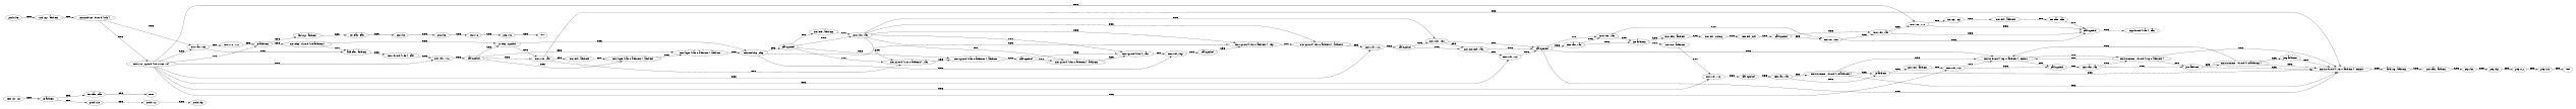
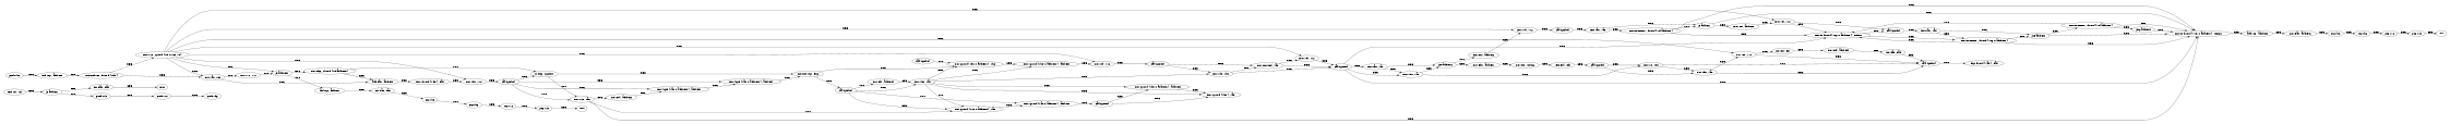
  digraph {
    rankdir=LR
    n1 [label="test rsi , rsi"]
    n2 [label="je address"]
    n3 [label="xor eax , eax"]
    n4 [label="push r13"]
    n5 [label=retn]
    n6 [label="push r12"]
    n7 [label="push rbp"]
    n8 [label="push rbx"]
    n9 [label="sub rsp , address"]
    n10 [label="movsxd rcx , dword [ rdx ]"]
    n11 [label="mov r12 , qword [ rsi + rcx * 8 ]"]
    n12 [label="mov rax , rcx"]
    n13 [label="je address"]
    n14 [label="mov rdx , r12"]
    n15 [label="mov rdi , r12"]
    n16 [label="mov rdi , r12"]
    n17 [label="mov rcx , r12"]
    n18 [label="mov rdi , r12"]
    n19 [label="mov rdi , r12"]
    n20 [label="test r12 , r12"]
    n21 [label="add eax , address"]
    n22 [label="add rsp , address"]
    n23 [label="mov ebp , dword [ rel address ]"]
    n24 [label="call symbol"]
    n25 [label="call symbol"]
    n26 [label="call symbol"]
    n27 [label="call symbol"]
    n28 [label="xor esi , esi"]
    n29 [label="call symbol"]
    n30 [label="movss dword [ rsp + address ] , xmm0"]
    n31 [label="call symbol"]
    n32 [label="mov dword [ rdx ] , eax"]
    n33 [label="xor eax , eax"]
    n34 [label="or ebp , symbol"]
    n35 [label="pop rbx"]
    n36 [label="mov r13 , rax"]
    n37 [label="movsxd rbp , ebp"]
    n38 [label="pop rbp"]
    n39 [label="pop r12"]
    n40 [label="pop r13"]
    n41 [label=retn]
    n42 [label="mov byte [ rax + address ] , address"]
    n43 [label="mov byte [ rax + address ] , address"]
    n44 [label="mov edi , address"]
    n45 [label="mov qword [ r13 + address ] , rax"]
    n46 [label="movss dword [ r13 + address ] , xmm0"]
    n47 [label="call symbol"]
-   n48 [label="mov rdi , rbp"]
    n49 [label="mov qword [ rbx + address ] , rbp"]
    n50 [label="mov qword [ rax + address ] , address"]
    n51 [label="add rsp , address"]
    n52 [label="mov edi , address"]
    n53 [label="mov rbx , rax"]
    n54 [label="call symbol"]
    n55 [label="mov qword [ rbx + address ] , address"]
    n56 [label="mov qword [ rbx + address ] , address"]
    n57 [label="mov qword [ rbx ] , rax"]
    n58 [label="mov rdx , rbx"]
    n59 [label="call symbol"]
    n60 [label="mov movsxd , rax"]
    n61 [label="test rax , rax"]
    n62 [label="mov rbx , rax"]
    n63 [label="jne address"]
    n64 [label="mov r8 , rbx"]
    n65 [label="movss xmm0 , dword [ rsp + address ]"]
    n66 [label="mov edx , address"]
    n67 [label="mov esi , address"]
    n68 [label="mov rdx , rax"]
    n69 [label="mov esi , string"]
    n70 [label="retn edi , edi"]
    n71 [label="call symbol"]
    n72 [label="nop dword [ rax ] , eax"]
    n73 [label="mov edi , address"]
    n74 [label="xor eax , eax"]
    n75 [label="test rax , rax"]
    n76 [label="movss xmm0 , dword [ rel address ]"]
    n77 [label="je address"]
    n78 [label="mov esi , address"]
    n79 [label="mov eax , address"]
    n80 [label="test rax , rax"]
    n81 [label="jne address"]
    n82 [label="movss xmm0 , dword [ rel address ]"]
    n83 [label="jmp address"]
    n84 [label="pop rbx"]
    n85 [label="pop rbp"]
    n86 [label="pop r12"]
    n87 [label="pop r13"]
    n88 [label=retn]
    n1 -> n2 [label=CFG]
    n2 -> n3 [label=CFG]
    n2 -> n4 [label=CFG]
    n3 -> n5 [label=CFG]
    n4 -> n6 [label=CFG]
    n6 -> n7 [label=CFG]
    n8 -> n9 [label=CFG]
    n9 -> n10 [label=CFG]
    n10 -> n11 [label=DFG]
    n10 -> n12 [label=DFG]
    n11 -> n12 [label=CFG]
    n11 -> n13 [label=DFG]
    n11 -> n14 [label=DFG]
    n11 -> n15 [label=DFG]
    n11 -> n16 [label=DFG]
    n11 -> n17 [label=DFG]
    n11 -> n18 [label=DFG]
    n11 -> n19 [label=DFG]
    n12 -> n20 [label=CFG]
    n12 -> n21 [label=DFG]
    n13 -> n22 [label=CFG]
    n13 -> n23 [label=CFG]
    n14 -> n24 [label=DFG]
    n15 -> n25 [label=DFG]
    n16 -> n26 [label=DFG]
    n17 -> n27 [label=DFG]
    n17 -> n28 [label=CFG]
    n18 -> n29 [label=DFG]
    n19 -> n30 [label=CFG]
    n19 -> n31 [label=DFG]
    n20 -> n13 [label=CFG]
    n21 -> n32 [label=DFG]
    n22 -> n33 [label=CFG]
    n23 -> n21 [label=CFG]
    n23 -> n34 [label=DFG]
    n24 -> n34 [label=CFG]
    n24 -> n36 [label=DFG]
    n24 -> n42 [label=DFG]
    n24 -> n43 [label=DFG]
    n25 -> n58 [label=CFG]
    n25 -> n60 [label=DFG]
    n26 -> n30 [label=DFG]
    n26 -> n46 [label=DFG]
    n26 -> n61 [label=DFG]
    n26 -> n62 [label=DFG]
    n27 -> n72 [label=DFG]
    n28 -> n73 [label=CFG]
    n29 -> n75 [label=DFG]
    n30 -> n31 [label=CFG]
    n30 -> n65 [label=DFG]
    n31 -> n80 [label=DFG]
    n32 -> n14 [label=CFG]
    n33 -> n35 [label=CFG]
    n34 -> n36 [label=CFG]
    n34 -> n37 [label=DFG]
    n35 -> n38 [label=CFG]
    n36 -> n44 [label=CFG]
    n36 -> n45 [label=CFG]
    n36 -> n46 [label=DFG]
    n37 -> n47 [label=CFG]
-   n37 -> n48 [label=DFG]
    n37 -> n49 [label=CFG]
    n38 -> n39 [label=CFG]
    n39 -> n40 [label=CFG]
    n40 -> n41 [label=CFG]
    n42 -> n43 [label=CFG]
    n43 -> n37 [label=CFG]
    n44 -> n42 [label=CFG]
-   n45 -> n50 [label=CFG]
+   n45 -> n50 [label=DFG]
    n46 -> n51 [label=CFG]
    n47 -> n45 [label=DFG]
    n47 -> n50 [label=DFG]
    n47 -> n52 [label=CFG]
    n47 -> n53 [label=DFG]
-   n48 -> n54 [label=DFG]
    n49 -> n55 [label=CFG]
    n50 -> n59 [label=CFG]
    n51 -> n79 [label=CFG]
    n52 -> n53 [label=CFG]
    n53 -> n45 [label=CFG]
    n53 -> n49 [label=DFG]
    n53 -> n55 [label=DFG]
    n53 -> n56 [label=DFG]
    n53 -> n57 [label=DFG]
    n53 -> n58 [label=DFG]
    n54 -> n49 [label=CFG]
    n55 -> n15 [label=CFG]
    n56 -> n57 [label=CFG]
-   n57 -> n48 [label=CFG]
    n58 -> n26 [label=DFG]
    n58 -> n60 [label=CFG]
    n59 -> n56 [label=CFG]
    n59 -> n57 [label=DFG]
    n60 -> n16 [label=CFG]
    n60 -> n26 [label=DFG]
    n61 -> n62 [label=CFG]
    n61 -> n63 [label=DFG]
    n62 -> n63 [label=CFG]
    n62 -> n64 [label=DFG]
    n63 -> n66 [label=CFG]
    n63 -> n67 [label=CFG]
    n64 -> n27 [label=DFG]
    n64 -> n68 [label=CFG]
    n65 -> n30 [label=DFG]
    n65 -> n46 [label=DFG]
    n65 -> n81 [label=CFG]
    n66 -> n69 [label=CFG]
    n67 -> n18 [label=CFG]
    n68 -> n17 [label=CFG]
    n68 -> n27 [label=DFG]
    n69 -> n70 [label=CFG]
    n70 -> n71 [label=CFG]
    n71 -> n64 [label=CFG]
    n71 -> n68 [label=DFG]
    n73 -> n74 [label=CFG]
    n74 -> n27 [label=CFG]
    n75 -> n76 [label=CFG]
    n75 -> n77 [label=DFG]
    n76 -> n30 [label=DFG]
    n76 -> n46 [label=DFG]
    n76 -> n77 [label=CFG]
    n77 -> n46 [label=CFG]
    n77 -> n78 [label=CFG]
    n78 -> n19 [label=CFG]
    n79 -> n84 [label=CFG]
    n80 -> n65 [label=CFG]
    n80 -> n81 [label=DFG]
    n81 -> n46 [label=CFG]
    n81 -> n82 [label=CFG]
    n82 -> n30 [label=DFG]
    n82 -> n46 [label=DFG]
    n82 -> n83 [label=CFG]
    n83 -> n46 [label=CFG]
    n84 -> n85 [label=CFG]
    n85 -> n86 [label=CFG]
    n86 -> n87 [label=CFG]
    n87 -> n88 [label=CFG]
  }
